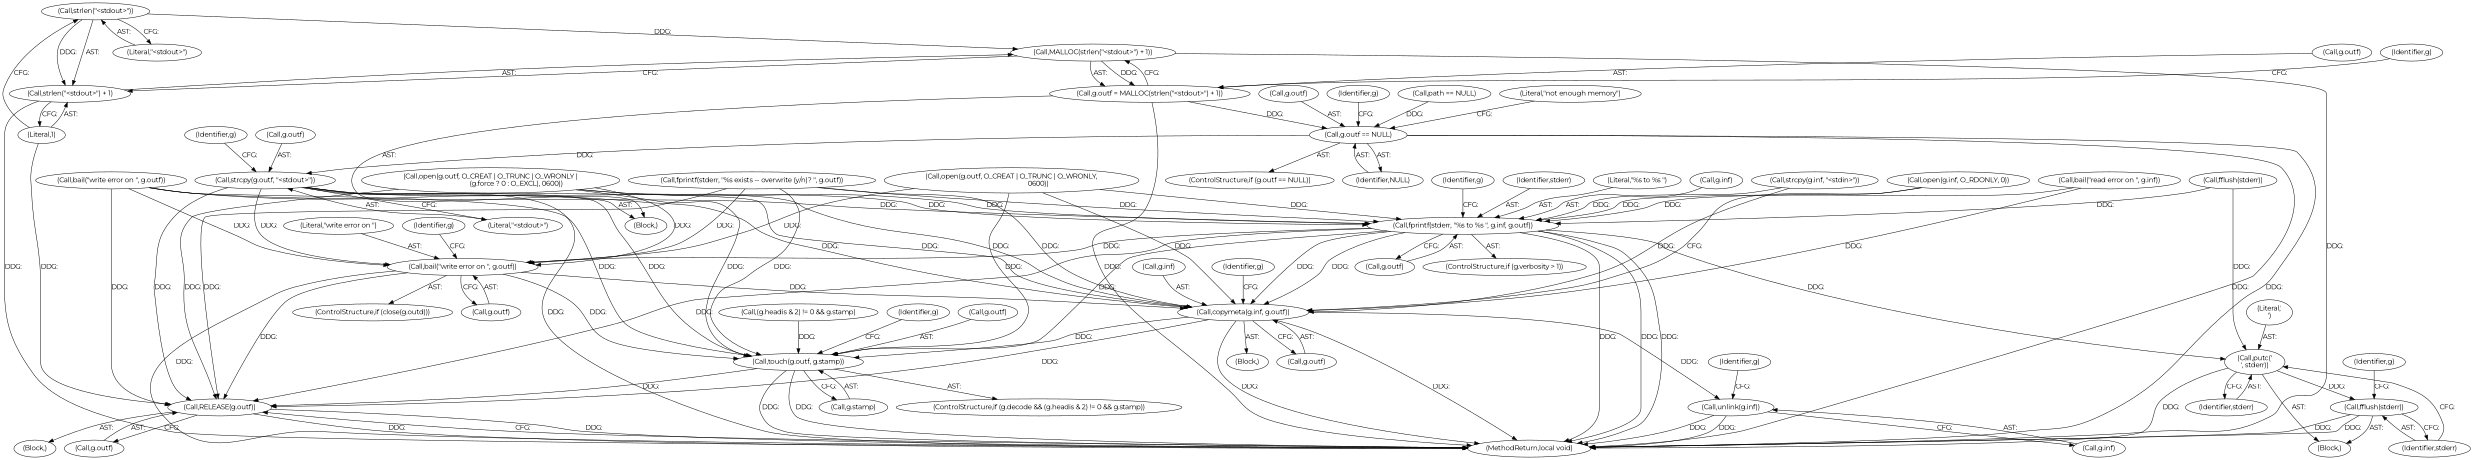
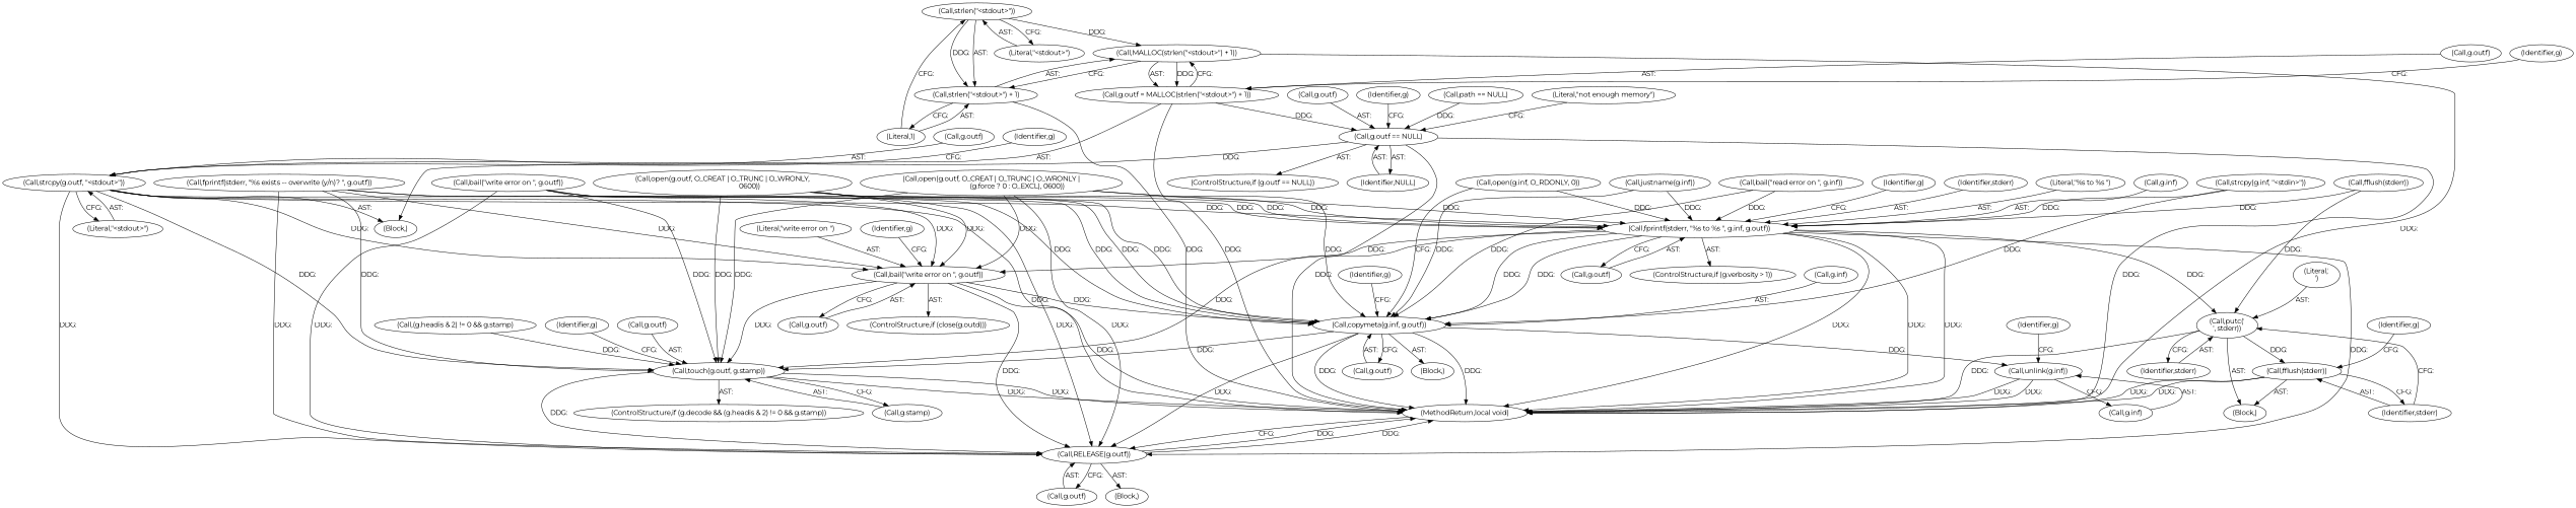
  digraph {
    fontname=Montserrat
    node [fontname=Montserrat]
    edge [fontname=Montserrat]
    n1 [label="(Call,strlen(\"<stdout>\"))"]
    n2 [label="(Call,MALLOC(strlen(\"<stdout>\") + 1))"]
    n3 [label="(Call,strlen(\"<stdout>\") + 1)"]
    n4 [label="(Literal,\"<stdout>\")"]
    n5 [label="(Call,g.outf = MALLOC(strlen(\"<stdout>\") + 1))"]
    n6 [label="(MethodReturn,local void)"]
    n7 [label="(Literal,1)"]
    n8 [label="(Call,g.outf == NULL)"]
    n9 [label="(Block,)"]
    n10 [label="(Call,RELEASE(g.outf))"]
    n11 [label="(Call,strcpy(g.outf, \"<stdout>\"))"]
    n12 [label="(ControlStructure,if (g.outf == NULL))"]
    n13 [label="(Identifier,NULL)"]
    n14 [label="(Call,fprintf(stderr, \"%s to %s \", g.inf, g.outf))"]
    n15 [label="(Call,bail(\"write error on \", g.outf))"]
    n16 [label="(Call,copymeta(g.inf, g.outf))"]
    n17 [label="(Call,touch(g.outf, g.stamp))"]
    n18 [label="(Literal,\"<stdout>\")"]
    n19 [label="(Call,putc('\n', stderr))"]
    n20 [label="(Call,g.outf)"]
    n21 [label="(ControlStructure,if (g.verbosity > 1))"]
    n22 [label="(ControlStructure,if (close(g.outd)))"]
    n23 [label="(Call,g.outf)"]
    n24 [label="(Call,unlink(g.inf))"]
    n25 [label="(Block,)"]
    n26 [label="(Call,g.outf)"]
    n27 [label="(ControlStructure,if (g.decode && (g.headis & 2) != 0 && g.stamp))"]
    n28 [label="(Call,g.stamp)"]
    n29 [label="(Call,g.outf)"]
    n30 [label="(Block,)"]
    n31 [label="(Call,fflush(stderr))"]
    n32 [label="(Block,)"]
    n33 [label="(Identifier,stderr)"]
    n34 [label="(Identifier,stderr)"]
    n35 [label="(Call,g.inf)"]
    n36 [label="(Literal,\"write error on \")"]
    n37 [label="(Call,open(g.outf, O_CREAT | O_TRUNC | O_WRONLY |\n                             (g.force ? 0 : O_EXCL), 0600))"]
    n38 [label="(Call,g.outf)"]
    n39 [label="(Call,open(g.inf, O_RDONLY, 0))"]
    n40 [label="(Call,fprintf(stderr, \"%s exists -- overwrite (y/n)? \", g.outf))"]
    n41 [label="(Identifier,g)"]
    n42 [label="(Identifier,g)"]
    n43 [label="(Call,bail(\"write error on \", g.outf))"]
    n44 [label="(Identifier,stderr)"]
    n45 [label="(Literal,\"%s to %s \")"]
    n46 [label="(Call,open(g.outf, O_CREAT | O_TRUNC | O_WRONLY,\n                              0600))"]
    n47 [label="(Call,path == NULL)"]
    n48 [label="(Call,bail(\"read error on \", g.inf))"]
    n49 [label="(Call,g.inf)"]
    n50 [label="(Identifier,g)"]
    n51 [label="(Call,g.outf)"]
    n52 [label="(Call,g.inf)"]
    n53 [label="(Identifier,g)"]
    n54 [label="(Call,strcpy(g.inf, \"<stdin>\"))"]
    n55 [label="(Call,(g.headis & 2) != 0 && g.stamp)"]
    n56 [label="(Identifier,g)"]
    n57 [label="(Literal,'\n')"]
+   n58 [label="(Call,justname(g.inf))"]
    n59 [label="(Literal,\"not enough memory\")"]
    n60 [label="(Identifier,g)"]
    n61 [label="(Call,fflush(stderr))"]
    n62 [label="(Identifier,g)"]
    n63 [label="(Identifier,g)"]
    n64 [label="(Call,g.outf)"]
    n65 [label="(Identifier,g)"]
    n66 [label="(Call,g.outf)"]
    n1 -> n2 [label="DDG: "]
    n1 -> n3 [label="AST: "]
    n1 -> n3 [label="DDG: "]
    n1 -> n4 [label="CFG: "]
    n2 -> n3 [label="CFG: "]
    n2 -> n5 [label="AST: "]
    n2 -> n5 [label="DDG: "]
    n2 -> n6 [label="DDG: "]
    n3 -> n2 [label="AST: "]
    n3 -> n6 [label="DDG: "]
    n3 -> n7 [label="CFG: "]
    n4 -> n1 [label="AST: "]
    n5 -> n2 [label="CFG: "]
    n5 -> n6 [label="DDG: "]
    n5 -> n8 [label="DDG: "]
    n5 -> n9 [label="AST: "]
    n6 -> n10 [label="CFG: "]
    n7 -> n1 [label="CFG: "]
    n7 -> n3 [label="AST: "]
    n8 -> n6 [label="DDG: "]
    n8 -> n6 [label="DDG: "]
    n8 -> n11 [label="DDG: "]
    n8 -> n12 [label="AST: "]
    n8 -> n13 [label="AST: "]
    n10 -> n6 [label="DDG: "]
    n10 -> n6 [label="DDG: "]
    n10 -> n29 [label="CFG: "]
    n10 -> n30 [label="AST: "]
    n11 -> n6 [label="DDG: "]
    n11 -> n9 [label="AST: "]
    n11 -> n10 [label="DDG: "]
    n11 -> n14 [label="DDG: "]
    n11 -> n15 [label="DDG: "]
    n11 -> n16 [label="DDG: "]
    n11 -> n17 [label="DDG: "]
    n11 -> n18 [label="CFG: "]
    n13 -> n8 [label="AST: "]
    n14 -> n6 [label="DDG: "]
    n14 -> n6 [label="DDG: "]
    n14 -> n6 [label="DDG: "]
    n14 -> n10 [label="DDG: "]
    n14 -> n15 [label="DDG: "]
    n14 -> n16 [label="DDG: "]
    n14 -> n16 [label="DDG: "]
    n14 -> n17 [label="DDG: "]
    n14 -> n19 [label="DDG: "]
    n14 -> n20 [label="CFG: "]
    n14 -> n21 [label="AST: "]
    n15 -> n6 [label="DDG: "]
    n15 -> n10 [label="DDG: "]
    n15 -> n16 [label="DDG: "]
    n15 -> n17 [label="DDG: "]
    n15 -> n22 [label="AST: "]
    n15 -> n23 [label="CFG: "]
    n16 -> n6 [label="DDG: "]
    n16 -> n6 [label="DDG: "]
    n16 -> n10 [label="DDG: "]
    n16 -> n17 [label="DDG: "]
    n16 -> n24 [label="DDG: "]
    n16 -> n25 [label="AST: "]
    n16 -> n26 [label="CFG: "]
    n17 -> n6 [label="DDG: "]
    n17 -> n6 [label="DDG: "]
    n17 -> n10 [label="DDG: "]
    n17 -> n27 [label="AST: "]
    n17 -> n28 [label="CFG: "]
    n18 -> n11 [label="AST: "]
    n19 -> n6 [label="DDG: "]
    n19 -> n31 [label="DDG: "]
    n19 -> n32 [label="AST: "]
    n19 -> n33 [label="CFG: "]
    n20 -> n14 [label="AST: "]
    n23 -> n15 [label="AST: "]
    n24 -> n6 [label="DDG: "]
    n24 -> n6 [label="DDG: "]
    n24 -> n35 [label="CFG: "]
    n26 -> n16 [label="AST: "]
    n28 -> n17 [label="AST: "]
    n29 -> n10 [label="AST: "]
    n31 -> n6 [label="DDG: "]
    n31 -> n6 [label="DDG: "]
    n31 -> n32 [label="AST: "]
    n31 -> n34 [label="CFG: "]
    n33 -> n19 [label="AST: "]
    n34 -> n19 [label="CFG: "]
    n34 -> n31 [label="AST: "]
    n35 -> n24 [label="AST: "]
    n36 -> n15 [label="AST: "]
    n37 -> n10 [label="DDG: "]
    n37 -> n14 [label="DDG: "]
    n37 -> n15 [label="DDG: "]
    n37 -> n16 [label="DDG: "]
    n37 -> n17 [label="DDG: "]
    n38 -> n5 [label="AST: "]
    n39 -> n14 [label="DDG: "]
    n39 -> n16 [label="CFG: "]
    n40 -> n10 [label="DDG: "]
    n40 -> n14 [label="DDG: "]
    n40 -> n15 [label="DDG: "]
    n40 -> n16 [label="DDG: "]
    n40 -> n17 [label="DDG: "]
    n41 -> n8 [label="CFG: "]
    n42 -> n14 [label="CFG: "]
    n43 -> n10 [label="DDG: "]
    n43 -> n14 [label="DDG: "]
    n43 -> n15 [label="DDG: "]
    n43 -> n16 [label="DDG: "]
    n43 -> n17 [label="DDG: "]
    n44 -> n14 [label="AST: "]
    n45 -> n14 [label="AST: "]
-   n7 -> n10 [label="DDG: "]
+   n46 -> n10 [label="DDG: "]
    n46 -> n14 [label="DDG: "]
    n46 -> n15 [label="DDG: "]
    n46 -> n16 [label="DDG: "]
    n46 -> n17 [label="DDG: "]
    n47 -> n8 [label="DDG: "]
    n48 -> n14 [label="DDG: "]
    n48 -> n16 [label="DDG: "]
    n49 -> n14 [label="AST: "]
    n50 -> n31 [label="CFG: "]
    n51 -> n11 [label="AST: "]
    n52 -> n16 [label="AST: "]
    n53 -> n24 [label="CFG: "]
    n54 -> n14 [label="DDG: "]
    n54 -> n16 [label="DDG: "]
    n55 -> n17 [label="DDG: "]
    n56 -> n5 [label="CFG: "]
    n57 -> n19 [label="AST: "]
+   n58 -> n14 [label="DDG: "]
+   n58 -> n16 [label="DDG: "]
    n59 -> n8 [label="CFG: "]
    n60 -> n11 [label="CFG: "]
    n61 -> n14 [label="DDG: "]
    n61 -> n19 [label="DDG: "]
    n62 -> n15 [label="CFG: "]
    n63 -> n16 [label="CFG: "]
    n64 -> n8 [label="AST: "]
    n65 -> n17 [label="CFG: "]
    n66 -> n17 [label="AST: "]
  }
